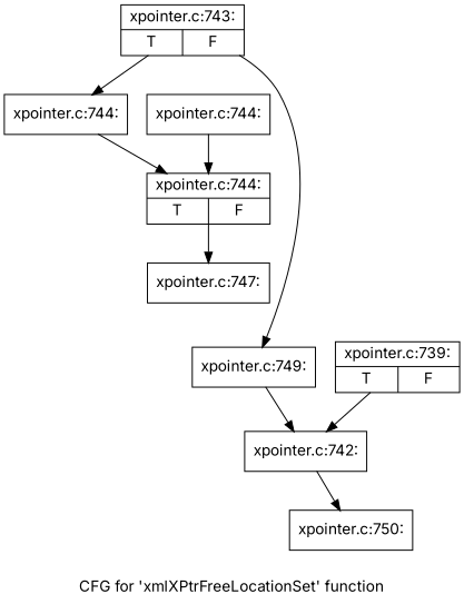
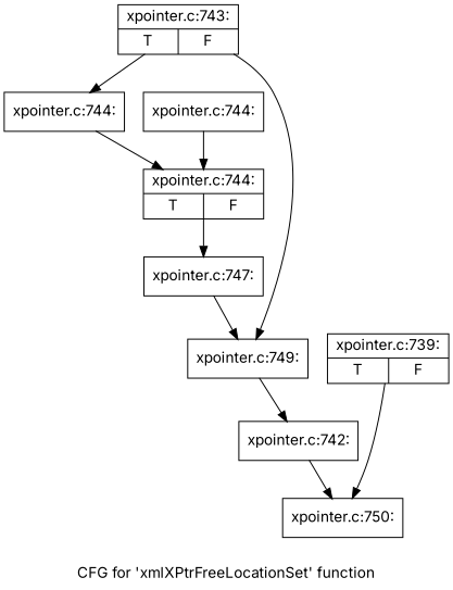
  digraph {
    fontname=Inter
    label="CFG for 'xmlXPtrFreeLocationSet' function"
    node [fontname=Inter shape=record]
    edge [fontname=Inter]
    n1 [label="{xpointer.c:739:|{<s0>T|<s1>F}}"]
    n2 [label="{xpointer.c:742:}"]
    n3 [label="{xpointer.c:750:}"]
    n4 [label="{xpointer.c:743:|{<s0>T|<s1>F}}"]
    n5 [label="{xpointer.c:744:}"]
    n6 [label="{xpointer.c:749:}"]
    n7 [label="{xpointer.c:744:|{<s0>T|<s1>F}}"]
    n8 [label="{xpointer.c:747:}"]
    n9 [label="{xpointer.c:744:}"]
-   n1 -> n2
+   n1 -> n3
    n2 -> n3
    n4 -> n5
    n4 -> n6
    n5 -> n7
    n6 -> n2
    n7 -> n8
+   n8 -> n6
    n9 -> n7
  }
